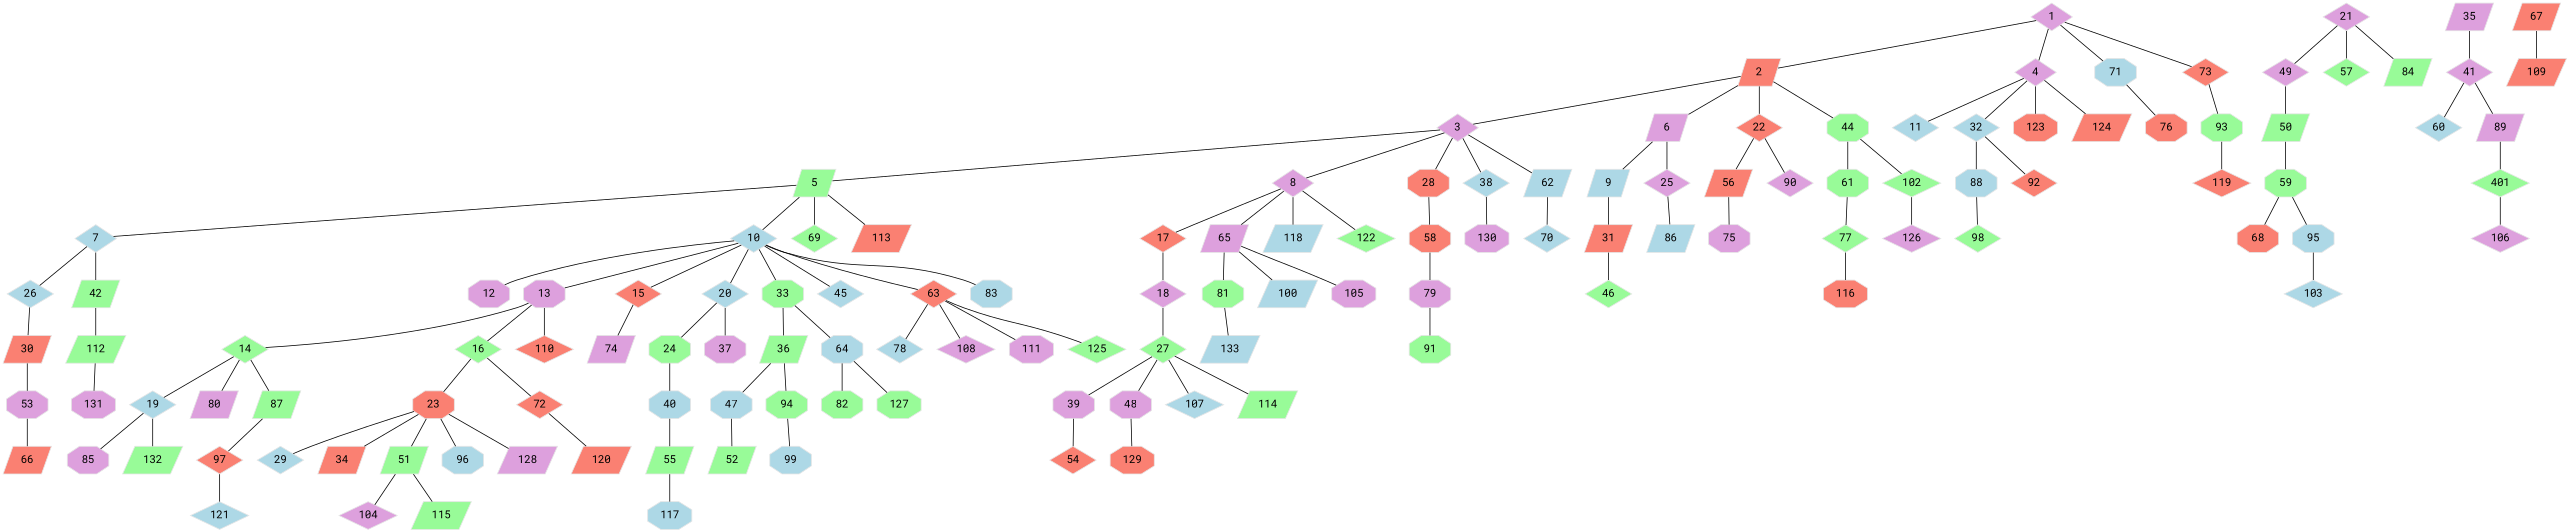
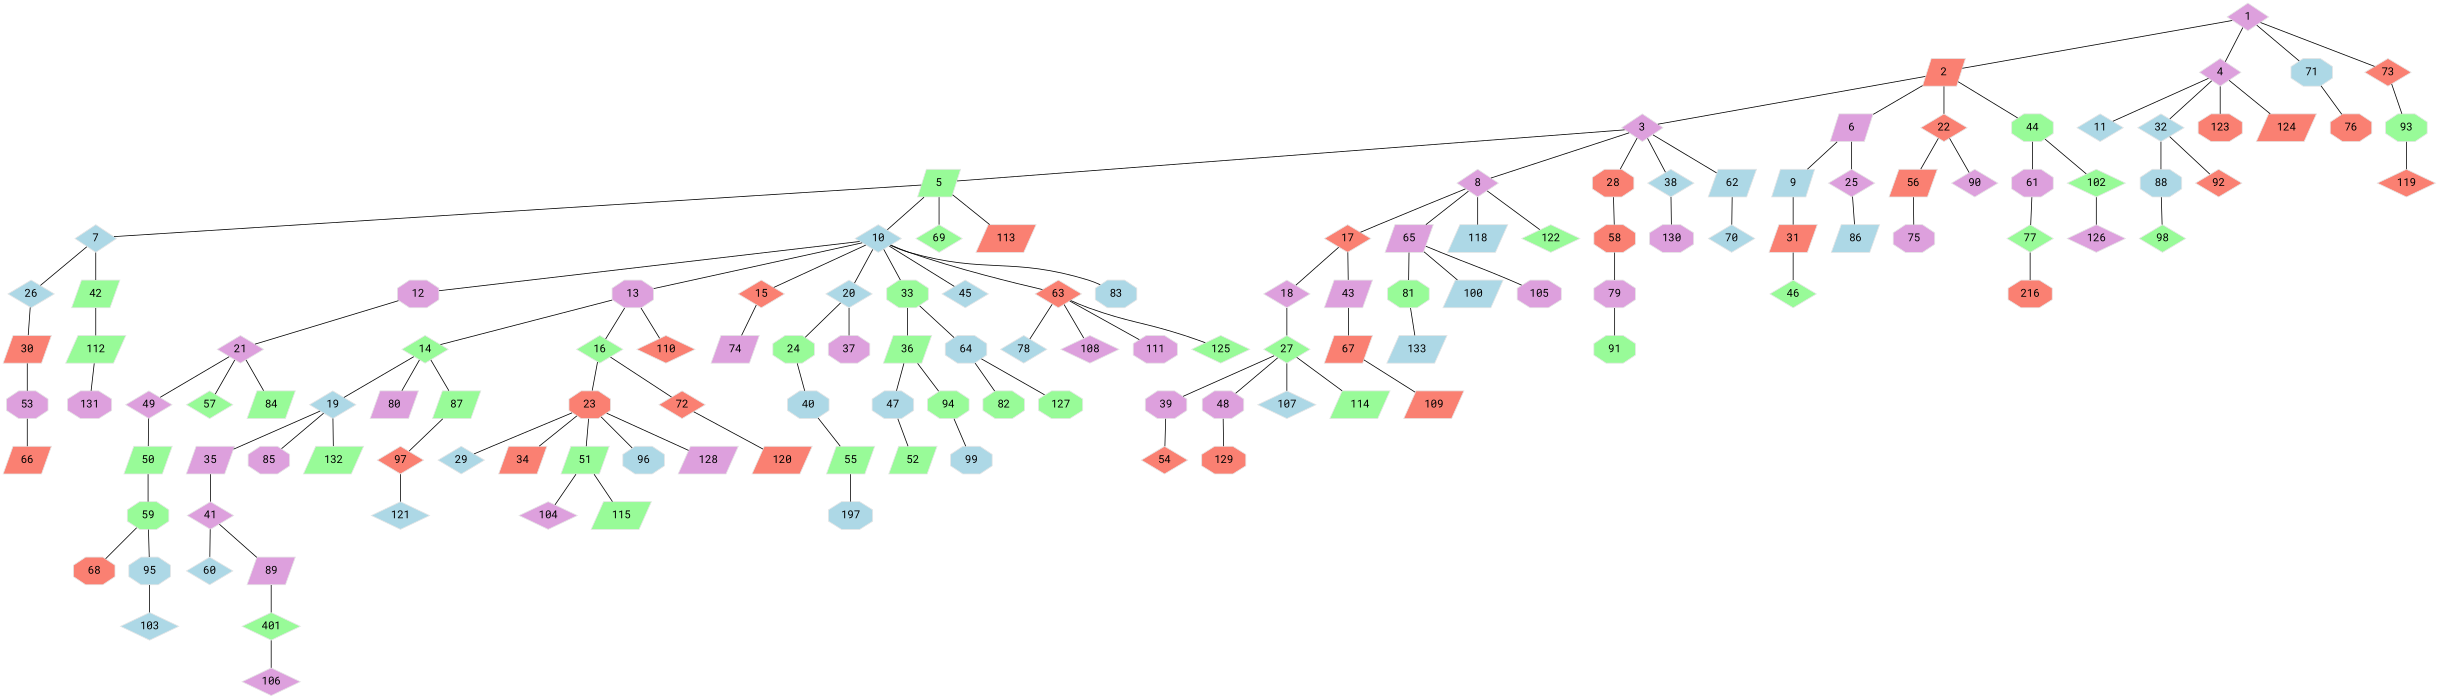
  graph {
    fontname="Roboto Mono"
    node [color=gray90 fillcolor=plum fontname="Roboto Mono" shape=diamond style=filled]
    edge [fontname="Roboto Mono"]
    1
    2 [fillcolor=salmon shape=parallelogram]
    4
    71 [fillcolor=lightblue shape=octagon]
    73 [fillcolor=salmon]
    3
    6 [shape=parallelogram]
    22 [fillcolor=salmon]
    44 [fillcolor=palegreen shape=octagon]
    11 [fillcolor=lightblue]
    32 [fillcolor=lightblue]
    123 [fillcolor=salmon shape=octagon]
    124 [fillcolor=salmon shape=parallelogram]
    76 [fillcolor=salmon shape=octagon]
    93 [fillcolor=palegreen shape=octagon]
    5 [fillcolor=palegreen shape=parallelogram]
    8
    28 [fillcolor=salmon shape=octagon]
    38 [fillcolor=lightblue]
    62 [fillcolor=lightblue shape=parallelogram]
    9 [fillcolor=lightblue shape=parallelogram]
    25
    56 [fillcolor=salmon shape=parallelogram]
    90
-   61 [fillcolor=palegreen shape=octagon]
+   61 [shape=octagon]
    102 [fillcolor=palegreen]
    7 [fillcolor=lightblue]
    10 [fillcolor=lightblue]
    69 [fillcolor=palegreen]
    113 [fillcolor=salmon shape=parallelogram]
    17 [fillcolor=salmon]
    65 [shape=parallelogram]
    118 [fillcolor=lightblue shape=parallelogram]
    122 [fillcolor=palegreen]
    58 [fillcolor=salmon shape=octagon]
    130 [shape=octagon]
    70 [fillcolor=lightblue]
    88 [fillcolor=lightblue shape=octagon]
    92 [fillcolor=salmon]
    26 [fillcolor=lightblue]
    42 [fillcolor=palegreen shape=parallelogram]
    12 [shape=octagon]
    13 [shape=octagon]
    15 [fillcolor=salmon]
    20 [fillcolor=lightblue]
    33 [fillcolor=palegreen shape=octagon]
    45 [fillcolor=lightblue]
    63 [fillcolor=salmon]
    83 [fillcolor=lightblue shape=octagon]
    31 [fillcolor=salmon shape=parallelogram]
    86 [fillcolor=lightblue shape=parallelogram]
    30 [fillcolor=salmon shape=parallelogram]
    112 [fillcolor=palegreen shape=parallelogram]
    18
+   43 [shape=parallelogram]
    81 [fillcolor=palegreen shape=octagon]
    100 [fillcolor=lightblue shape=parallelogram]
    105 [shape=octagon]
    46 [fillcolor=palegreen]
    21
    14 [fillcolor=palegreen]
    16 [fillcolor=palegreen]
    110 [fillcolor=salmon]
    74 [shape=parallelogram]
    24 [fillcolor=palegreen shape=octagon]
    37 [shape=octagon]
    36 [fillcolor=palegreen shape=parallelogram]
    64 [fillcolor=lightblue shape=octagon]
    78 [fillcolor=lightblue]
    108
    111 [shape=octagon]
    125 [fillcolor=palegreen]
    49
    57 [fillcolor=palegreen]
    84 [fillcolor=palegreen shape=parallelogram]
    19 [fillcolor=lightblue]
    80 [shape=parallelogram]
    87 [fillcolor=palegreen shape=parallelogram]
    23 [fillcolor=salmon shape=octagon]
    72 [fillcolor=salmon]
    35 [shape=parallelogram]
    85 [shape=octagon]
    132 [fillcolor=palegreen shape=parallelogram]
    97 [fillcolor=salmon]
    29 [fillcolor=lightblue]
    34 [fillcolor=salmon shape=parallelogram]
    51 [fillcolor=palegreen shape=parallelogram]
    96 [fillcolor=lightblue shape=octagon]
    128 [shape=parallelogram]
    120 [fillcolor=salmon shape=parallelogram]
    27 [fillcolor=palegreen]
    67 [fillcolor=salmon shape=parallelogram]
    39 [shape=octagon]
    48 [shape=octagon]
    107 [fillcolor=lightblue]
    114 [fillcolor=palegreen shape=parallelogram]
    41
    40 [fillcolor=lightblue shape=octagon]
    50 [fillcolor=palegreen shape=parallelogram]
    75 [shape=octagon]
    104
    115 [fillcolor=palegreen shape=parallelogram]
    55 [fillcolor=palegreen shape=parallelogram]
    53 [shape=octagon]
    54 [fillcolor=salmon]
    129 [fillcolor=salmon shape=octagon]
    79 [shape=octagon]
    66 [fillcolor=salmon shape=parallelogram]
    98 [fillcolor=palegreen]
    47 [fillcolor=lightblue shape=octagon]
    94 [fillcolor=palegreen shape=octagon]
    82 [fillcolor=palegreen shape=octagon]
    127 [fillcolor=palegreen shape=octagon]
    60 [fillcolor=lightblue]
    89 [shape=parallelogram]
    52 [fillcolor=palegreen shape=parallelogram]
    99 [fillcolor=lightblue shape=octagon]
-   117 [fillcolor=lightblue shape=octagon]
+   117 [fillcolor=lightblue shape=octagon label=197]
    n119 [fillcolor=palegreen label=401]
    131 [shape=octagon]
    109 [fillcolor=salmon shape=parallelogram]
    77 [fillcolor=palegreen]
    126
    59 [fillcolor=palegreen shape=octagon]
    68 [fillcolor=salmon shape=octagon]
    95 [fillcolor=lightblue shape=octagon]
    91 [fillcolor=palegreen shape=octagon]
    103 [fillcolor=lightblue]
-   116 [fillcolor=salmon shape=octagon]
+   116 [fillcolor=salmon shape=octagon label=216]
    133 [fillcolor=lightblue shape=parallelogram]
    119 [fillcolor=salmon]
    121 [fillcolor=lightblue]
    106
    1 -- 2
    1 -- 4
    1 -- 71
    1 -- 73
    2 -- 3
    2 -- 6
    2 -- 22
    2 -- 44
    4 -- 11
    4 -- 32
    4 -- 123
    4 -- 124
    71 -- 76
    73 -- 93
    3 -- 5
    3 -- 8
    3 -- 28
    3 -- 38
    3 -- 62
    6 -- 9
    6 -- 25
    22 -- 56
    22 -- 90
    44 -- 61
    44 -- 102
    32 -- 88
    32 -- 92
    93 -- 119
    5 -- 7
    5 -- 10
    5 -- 69
    5 -- 113
    8 -- 17
    8 -- 65
    8 -- 118
    8 -- 122
    28 -- 58
    38 -- 130
    62 -- 70
    9 -- 31
    25 -- 86
    56 -- 75
    61 -- 77
    102 -- 126
    7 -- 26
    7 -- 42
    10 -- 12
    10 -- 13
    10 -- 15
    10 -- 20
    10 -- 33
    10 -- 45
    10 -- 63
    10 -- 83
    17 -- 18
+   17 -- 43
    65 -- 81
    65 -- 100
    65 -- 105
    58 -- 79
    88 -- 98
    26 -- 30
    42 -- 112
+   12 -- 21
    13 -- 14
    13 -- 16
    13 -- 110
    15 -- 74
    20 -- 24
    20 -- 37
    33 -- 36
    33 -- 64
    63 -- 78
    63 -- 108
    63 -- 111
    63 -- 125
    31 -- 46
    30 -- 53
    112 -- 131
    18 -- 27
+   43 -- 67
    81 -- 133
    21 -- 49
    21 -- 57
    21 -- 84
    14 -- 19
    14 -- 80
    14 -- 87
    16 -- 23
    16 -- 72
    24 -- 40
    36 -- 47
    36 -- 94
    64 -- 82
    64 -- 127
    49 -- 50
+   19 -- 35
    19 -- 85
    19 -- 132
    87 -- 97
    23 -- 29
    23 -- 34
    23 -- 51
    23 -- 96
    23 -- 128
    72 -- 120
    35 -- 41
    97 -- 121
    51 -- 104
    51 -- 115
    27 -- 39
    27 -- 48
    27 -- 107
    27 -- 114
    67 -- 109
    39 -- 54
    48 -- 129
    41 -- 60
    41 -- 89
    40 -- 55
    50 -- 59
    55 -- 117
    53 -- 66
    79 -- 91
    47 -- 52
    94 -- 99
    89 -- n119
    n119 -- 106
    77 -- 116
    59 -- 68
    59 -- 95
    95 -- 103
  }
